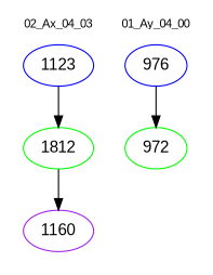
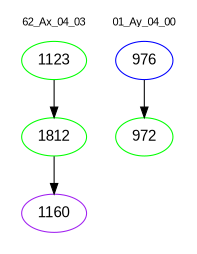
  digraph {
    fontname="Liberation Sans"
    node [color=blue fontname="Liberation Sans"]
    edge [color=black fontname="Liberation Sans"]
-   n1 [label=1123]
+   n1 [color=green label=1123]
    n2 [color=green label=1812]
    n3 [color=purple label=1160]
    n4 [label=976]
    n5 [color=green label=972]
    subgraph cluster_1 {
      color=white
      fontsize=10
-     label="02_Ax_04_03"
+     label="62_Ax_04_03"
      n1
      n2
      n3
    }
    subgraph cluster_2 {
      color=white
      fontsize=10
      label="01_Ay_04_00"
      n4
      n5
    }
    n1 -> n2
    n2 -> n3
    n4 -> n5
  }
